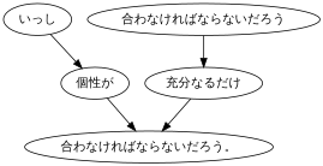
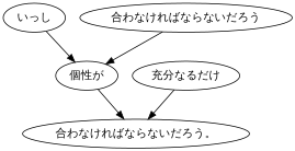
  digraph {
    fontname="Roboto Mono"
    node [fontname="Roboto Mono"]
    edge [fontname="Roboto Mono"]
    n1 [label="いっし"]
    n2 [label="個性が"]
    n3 [label="合わなければならないだろう。"]
    n4 [label="合わなければならないだろう"]
    n5 [label="充分なるだけ"]
    n1 -> n2
    n2 -> n3
-   n4 -> n5
+   n4 -> n2
    n5 -> n3
  }
